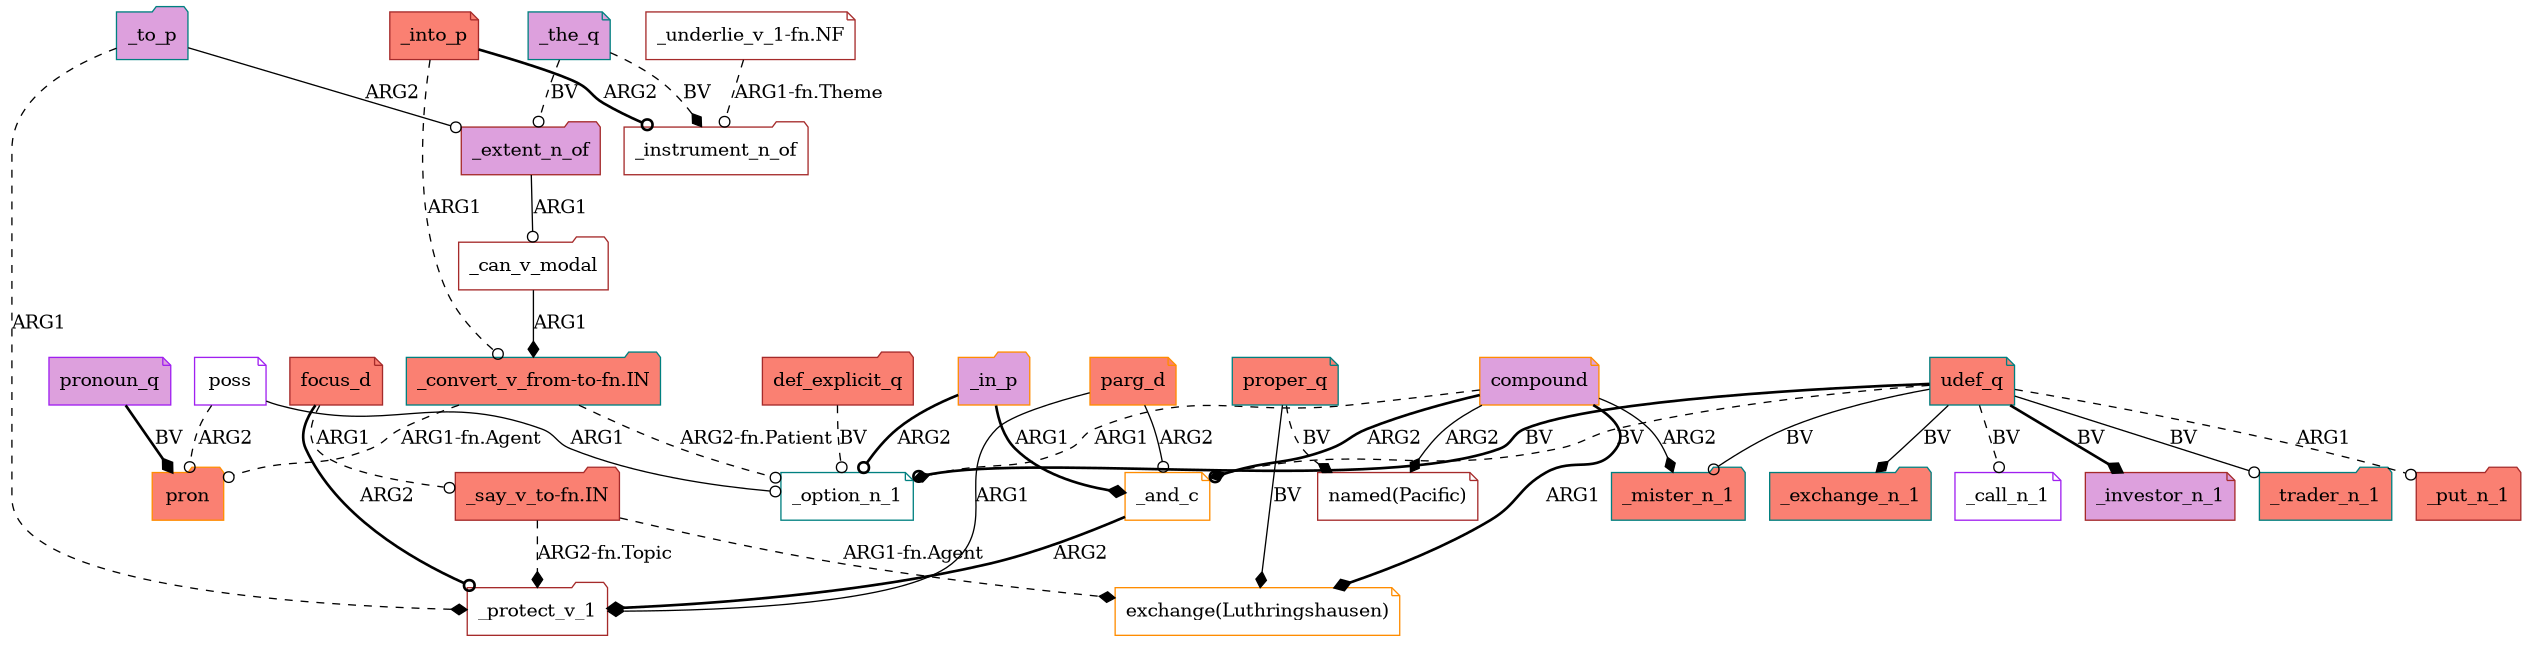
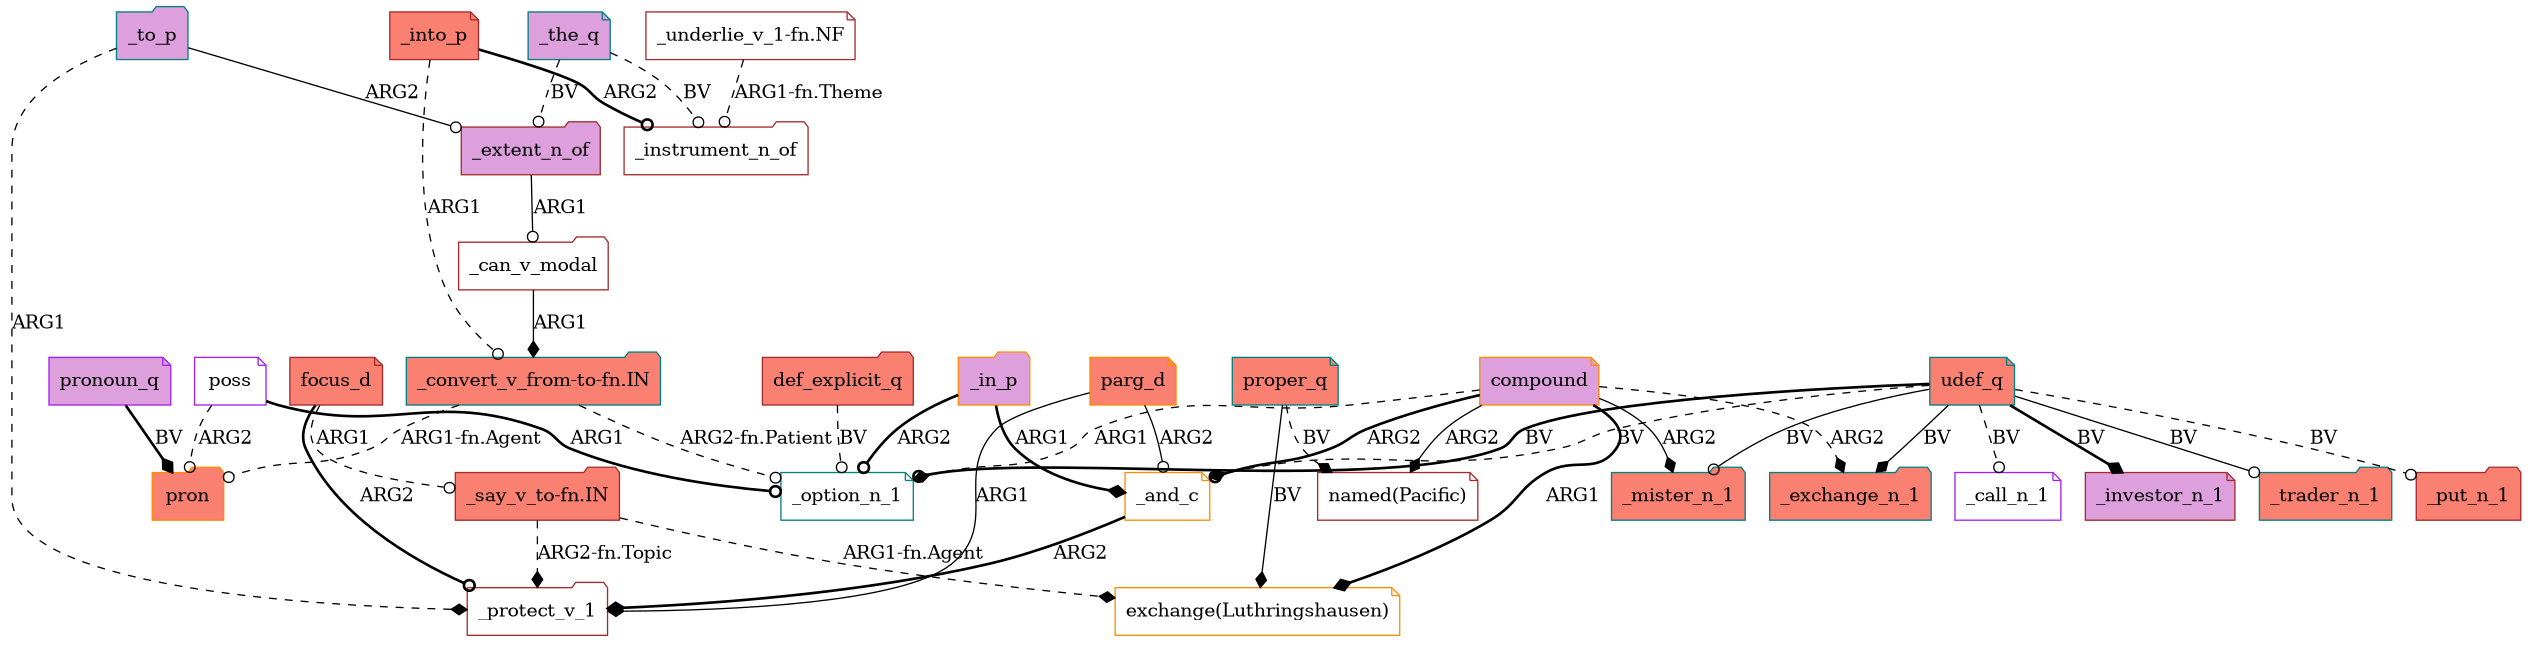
  digraph {
    node [color=brown fillcolor=salmon shape=note style=filled]
    edge [arrowhead=odot style=dashed]
    _to_p [color=teal fillcolor=plum shape=folder]
    _extent_n_of [fillcolor=plum shape=folder]
    _protect_v_1 [fillcolor=white shape=folder]
    _can_v_modal [fillcolor=white shape=folder]
    "_convert_v_from-to-fn.IN" [color=teal shape=folder]
    "_underlie_v_1-fn.NF" [fillcolor=white]
    _instrument_n_of [fillcolor=white shape=folder]
    parg_d [color=darkorange]
    _and_c [color=darkorange fillcolor=white]
    poss [color=purple fillcolor=white]
    pron [color=darkorange shape=folder]
    _option_n_1 [color=teal fillcolor=white]
    udef_q [color=teal]
    _investor_n_1 [fillcolor=plum]
    _trader_n_1 [color=teal shape=folder]
    _mister_n_1 [color=teal shape=folder]
    _exchange_n_1 [color=teal shape=folder]
    _put_n_1 [shape=folder]
    _call_n_1 [color=purple fillcolor=white]
    compound [color=darkorange fillcolor=plum]
    "named(Pacific)" [fillcolor=white]
    n22 [color=darkorange fillcolor=white label="exchange(Luthringshausen)"]
    "_say_v_to-fn.IN" [shape=folder]
    _the_q [color=teal fillcolor=plum]
    pronoun_q [color=purple fillcolor=plum]
    proper_q [color=teal]
    focus_d
    _in_p [color=darkorange fillcolor=plum shape=folder]
    def_explicit_q [shape=folder]
    _into_p
    _to_p -> _extent_n_of [label=ARG2 style=solid]
    _to_p -> _protect_v_1 [arrowhead=diamond label=ARG1]
    _extent_n_of -> _can_v_modal [label=ARG1 style=solid]
    _can_v_modal -> "_convert_v_from-to-fn.IN" [arrowhead=diamond label=ARG1 style=solid]
    "_convert_v_from-to-fn.IN" -> pron [label="ARG1-fn.Agent"]
    "_convert_v_from-to-fn.IN" -> _option_n_1 [label="ARG2-fn.Patient"]
    "_underlie_v_1-fn.NF" -> _instrument_n_of [label="ARG1-fn.Theme"]
    parg_d -> _protect_v_1 [arrowhead=diamond label=ARG1 style=solid]
    parg_d -> _and_c [label=ARG2 style=solid]
    _and_c -> _protect_v_1 [arrowhead=diamond label=ARG2 style=bold]
    poss -> pron [label=ARG2]
-   poss -> _option_n_1 [label=ARG1 style=solid]
+   poss -> _option_n_1 [label=ARG1 style=bold]
    udef_q -> _and_c [arrowhead=diamond label=BV]
    udef_q -> _option_n_1 [label=BV style=bold]
    udef_q -> _investor_n_1 [arrowhead=diamond label=BV style=bold]
    udef_q -> _trader_n_1 [label=BV style=solid]
    udef_q -> _mister_n_1 [label=BV style=solid]
    udef_q -> _exchange_n_1 [arrowhead=diamond label=BV style=solid]
-   udef_q -> _put_n_1 [label=ARG1]
+   udef_q -> _put_n_1 [label=BV]
    udef_q -> _call_n_1 [label=BV]
    compound -> _and_c [label=ARG2 style=bold]
    compound -> _option_n_1 [arrowhead=diamond label=ARG1]
    compound -> _mister_n_1 [arrowhead=diamond label=ARG2 style=solid]
+   compound -> _exchange_n_1 [arrowhead=diamond label=ARG2]
    compound -> "named(Pacific)" [arrowhead=diamond label=ARG2 style=solid]
    compound -> n22 [arrowhead=diamond label=ARG1 style=bold]
    "_say_v_to-fn.IN" -> _protect_v_1 [arrowhead=diamond label="ARG2-fn.Topic"]
    "_say_v_to-fn.IN" -> n22 [arrowhead=diamond label="ARG1-fn.Agent"]
    _the_q -> _extent_n_of [label=BV]
-   _the_q -> _instrument_n_of [arrowhead=diamond label=BV]
+   _the_q -> _instrument_n_of [label=BV]
    pronoun_q -> pron [arrowhead=diamond label=BV style=bold]
    proper_q -> "named(Pacific)" [arrowhead=diamond label=BV]
    proper_q -> n22 [arrowhead=diamond label=BV style=solid]
    focus_d -> _protect_v_1 [label=ARG2 style=bold]
    focus_d -> "_say_v_to-fn.IN" [label=ARG1]
    _in_p -> _and_c [arrowhead=diamond label=ARG1 style=bold]
    _in_p -> _option_n_1 [label=ARG2 style=bold]
    def_explicit_q -> _option_n_1 [label=BV]
    _into_p -> "_convert_v_from-to-fn.IN" [label=ARG1]
    _into_p -> _instrument_n_of [label=ARG2 style=bold]
  }
